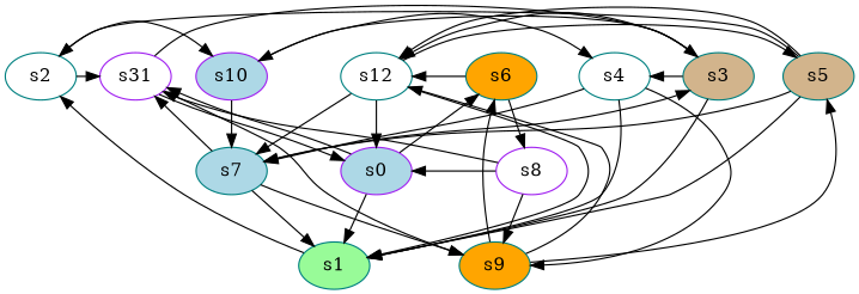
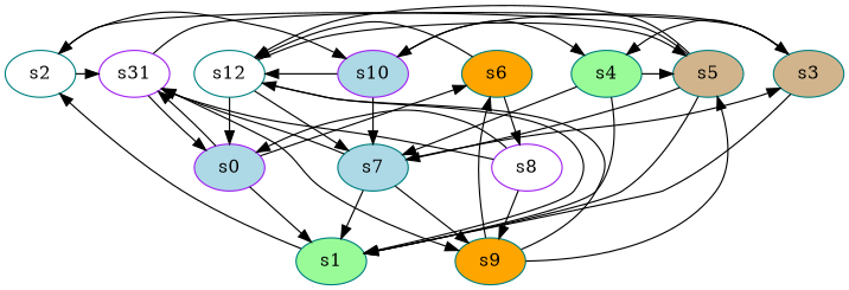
  digraph {
    node [color=teal fillcolor=white player=0 style=filled]
    s0 [color=purple fillcolor=lightblue]
    s1 [fillcolor=palegreen]
    s6 [fillcolor=orange]
    n4 [color=purple label=s31]
    s2
    s12
    s8 [color=purple player=1]
    s3 [fillcolor=tan]
    s9 [fillcolor=orange player=1]
    s10 [color=purple fillcolor=lightblue]
-   s4 [player=1]
+   s4 [fillcolor=palegreen player=1]
    s7 [fillcolor=lightblue]
    s5 [fillcolor=tan player=1]
    s0 -> s1
    s0 -> s6 [constraint="time % 3 == 2 || time % 4 == 0"]
    s0 -> n4 [constraint="time % 5 == 2 || time % 2 == 0"]
    s1 -> s2 [constraint="time % 2 == 1 && time % 4 == 2"]
    s6 -> s12 [constraint="time % 3 == 0 && time % 4 == 0"]
    s6 -> s8
    n4 -> s0 [constraint="time % 5 == 3 || time % 4 == 3"]
    n4 -> s3 [constraint="time == 13 || time == 27"]
    n4 -> s9 [constraint="time % 5 == 3 || time % 5 == 0"]
    s2 -> n4 [constraint="!(time % 3 == 1)"]
    s2 -> s10 [constraint="!(time % 4 == 1)"]
    s12 -> s0
    s12 -> s1 [constraint="time % 2 == 1 && time % 3 == 1"]
    s12 -> s7 [constraint="time % 4 == 2 && time % 3 == 1"]
    s12 -> s5 [constraint="time % 6 == 4"]
    s8 -> s0 [constraint="time % 2 == 1 || time % 3 == 0"]
    s8 -> n4 [constraint="!(time % 5 == 3)"]
    s8 -> s9
    s3 -> s1 [constraint="!(time % 6 == 3)"]
-   s3 -> s12 [constraint="time % 5 == 3 || time % 4 == 1"]
+   s10 -> s12 [constraint="time % 5 == 3 || time % 4 == 1"]
    s3 -> s10 [constraint="time % 2 == 1 || time % 2 == 0"]
    s3 -> s4 [constraint="time % 2 == 0 && time % 3 == 2"]
    s9 -> s6
    s9 -> s12 [constraint="time % 4 == 3 && time % 5 == 1"]
    s9 -> s5 [constraint="!(time % 3 == 2)"]
    s10 -> s4 [constraint="time % 3 == 0 && time % 4 == 2"]
    s10 -> s7
    s4 -> s1 [constraint="!(time % 3 == 2)"]
    s4 -> s7 [constraint="time == 11 || time == 22"]
-   s4 -> s9 [constraint="time == 0"]
+   s4 -> s5 [constraint="time == 0"]
    s7 -> s1
    s7 -> n4 [constraint="time == 12"]
    s7 -> s3 [constraint="!(time % 2 == 0)"]
    s7 -> s9 [constraint="time == 0 || time == 5 || time == 9 || time == 18 || time == 21"]
    s5 -> s1 [constraint="!(time % 3 == 2)"]
    s5 -> s2 [constraint="time == 10 || time == 24"]
    s5 -> s12 [constraint="time % 8 == 2"]
    s5 -> s7 [constraint="time == 1 || time == 11 || time == 14"]
  }
